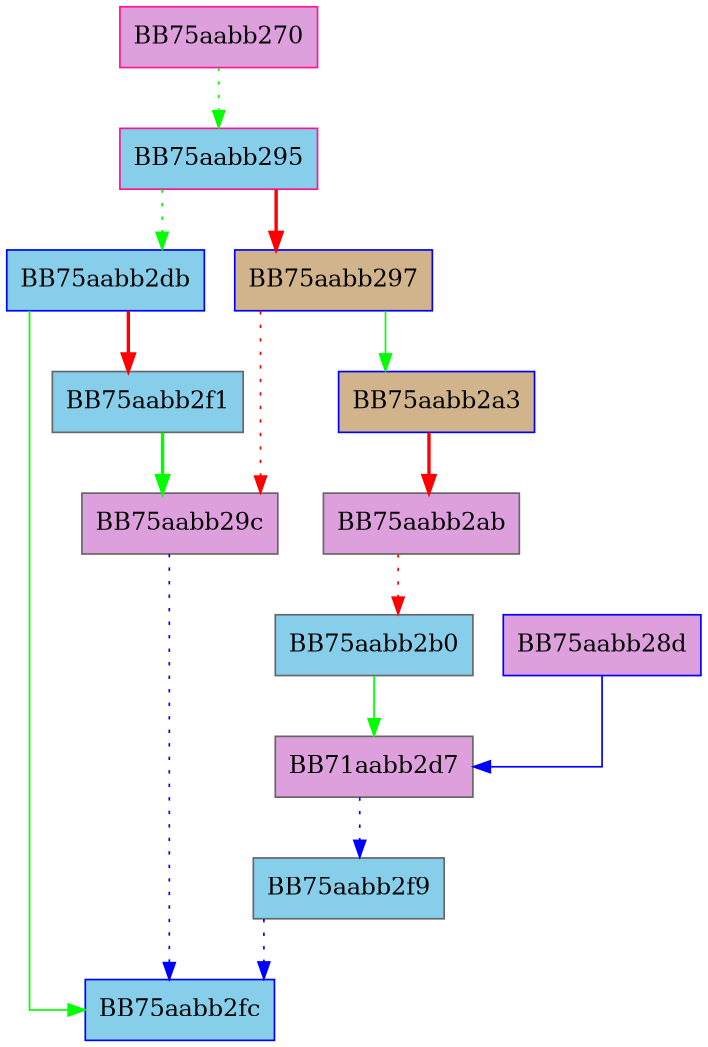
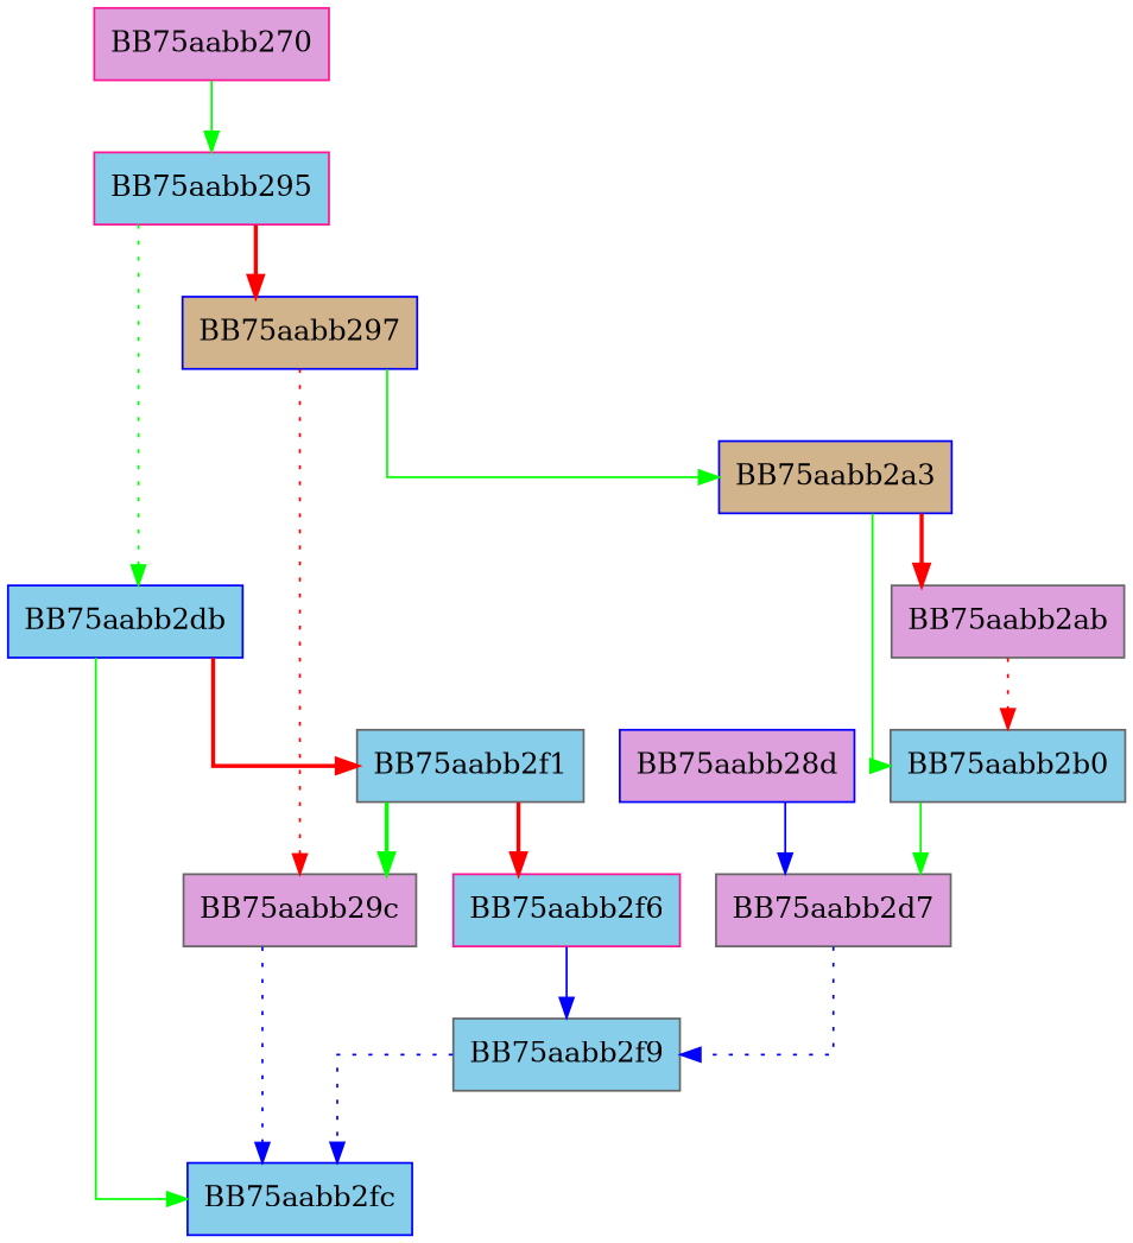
  digraph {
    splines=ortho
    node [color=gray40 fillcolor=skyblue shape=box style=filled]
    edge [color=green style=dotted]
    BB75aabb270 [color=deeppink fillcolor=plum]
    BB75aabb295 [color=deeppink]
    BB75aabb2db [color=blue]
    BB75aabb297 [color=blue fillcolor=tan]
    BB75aabb28d [color=blue fillcolor=plum]
-   BB75aabb2d7 [fillcolor=plum label=BB71aabb2d7]
+   BB75aabb2d7 [fillcolor=plum]
    BB75aabb2fc [color=blue]
    BB75aabb2f1
    BB75aabb2a3 [color=blue fillcolor=tan]
    BB75aabb29c [fillcolor=plum]
    BB75aabb2f9
+   BB75aabb2f6 [color=deeppink]
    BB75aabb2b0
    BB75aabb2ab [fillcolor=plum]
-   BB75aabb270 -> BB75aabb295
+   BB75aabb270 -> BB75aabb295 [style=solid]
    BB75aabb295 -> BB75aabb2db
    BB75aabb295 -> BB75aabb297 [color=red style=bold]
    BB75aabb2db -> BB75aabb2fc [style=solid]
    BB75aabb2db -> BB75aabb2f1 [color=red style=bold]
    BB75aabb297 -> BB75aabb2a3 [style=solid]
    BB75aabb297 -> BB75aabb29c [color=red]
    BB75aabb28d -> BB75aabb2d7 [color=blue style=solid]
    BB75aabb2d7 -> BB75aabb2f9 [color=blue]
    BB75aabb2f1 -> BB75aabb29c [style=bold]
+   BB75aabb2f1 -> BB75aabb2f6 [color=red style=bold]
+   BB75aabb2a3 -> BB75aabb2b0 [style=solid]
    BB75aabb2a3 -> BB75aabb2ab [color=red style=bold]
    BB75aabb29c -> BB75aabb2fc [color=blue]
    BB75aabb2f9 -> BB75aabb2fc [color=blue]
+   BB75aabb2f6 -> BB75aabb2f9 [color=blue style=solid]
    BB75aabb2b0 -> BB75aabb2d7 [style=solid]
    BB75aabb2ab -> BB75aabb2b0 [color=red]
  }
